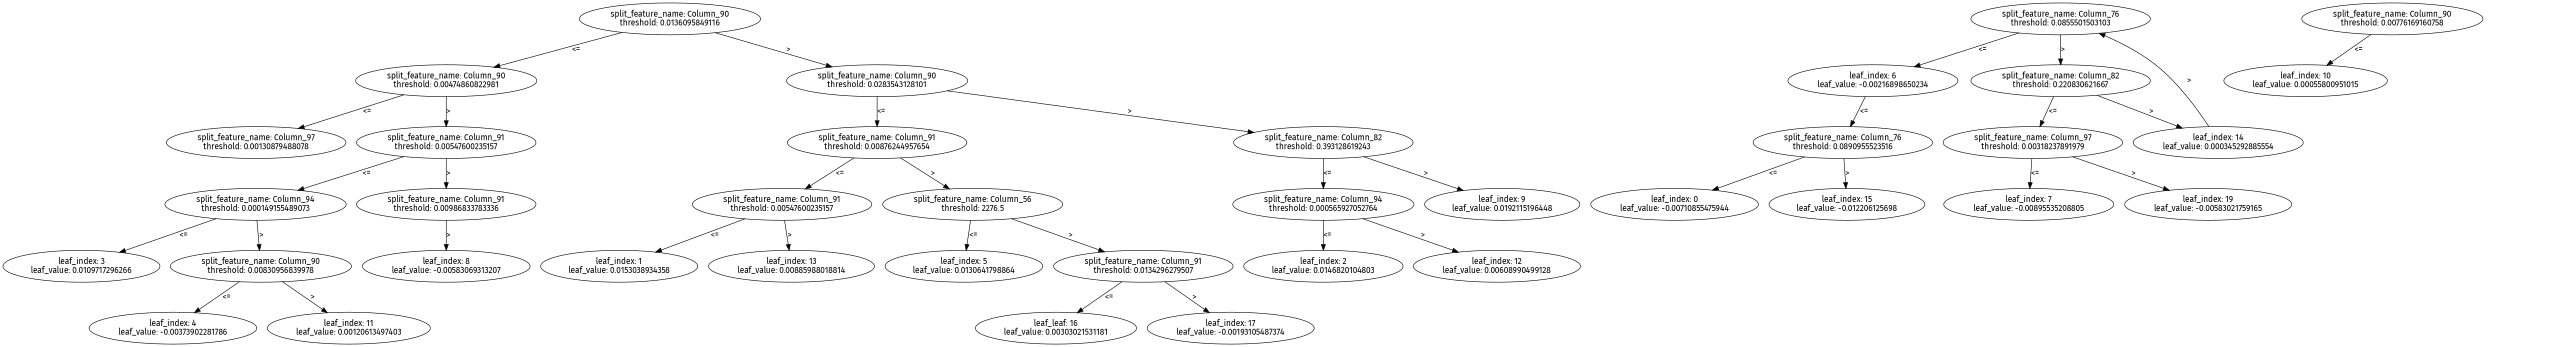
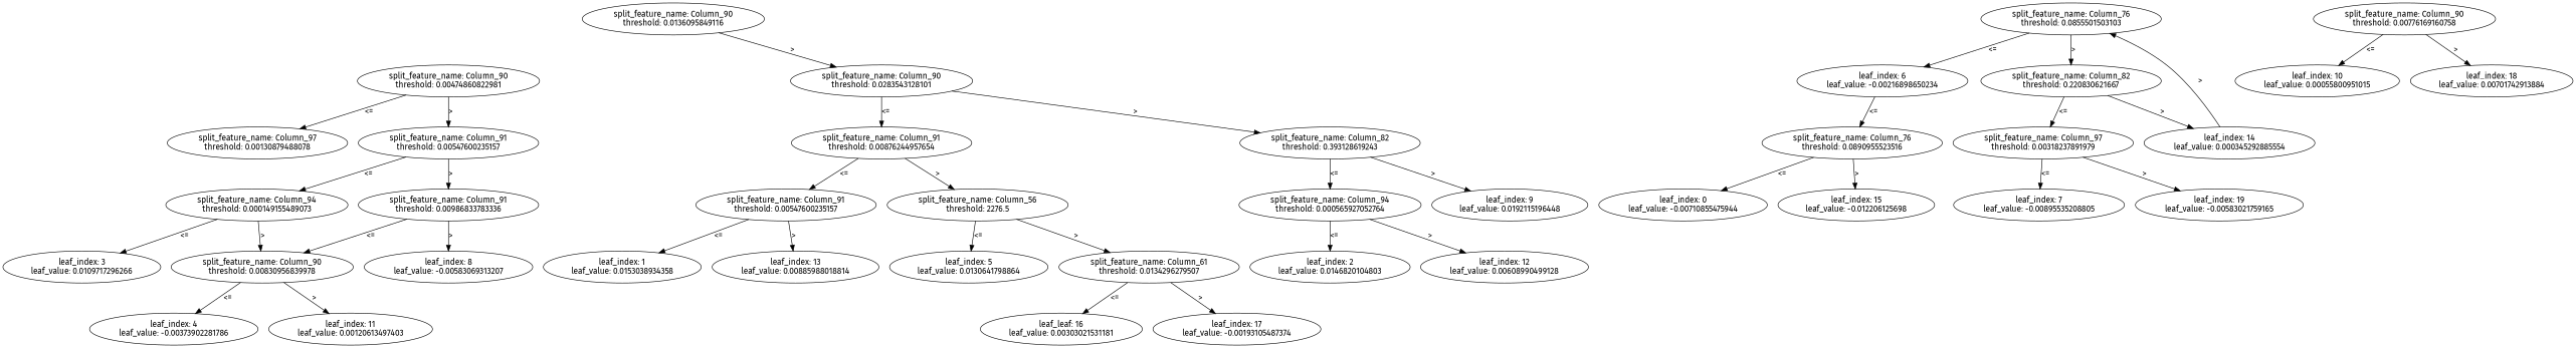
  digraph {
    fontname="Fira Sans"
    node [fontname="Fira Sans"]
    edge [fontname="Fira Sans"]
    n1 [label="split_feature_name: Column_90\nthreshold: 0.0136095849116"]
    n2 [label="split_feature_name: Column_90\nthreshold: 0.00474860822981"]
    n3 [label="split_feature_name: Column_90\nthreshold: 0.0283543128101"]
    n4 [label="split_feature_name: Column_97\nthreshold: 0.00130879488078"]
    n5 [label="split_feature_name: Column_91\nthreshold: 0.00547600235157"]
    n6 [label="split_feature_name: Column_91\nthreshold: 0.00876244957654"]
    n7 [label="split_feature_name: Column_82\nthreshold: 0.393128619243"]
    n8 [label="split_feature_name: Column_94\nthreshold: 0.000149155489073"]
    n9 [label="split_feature_name: Column_91\nthreshold: 0.00986833783336"]
    n10 [label="split_feature_name: Column_76\nthreshold: 0.0890955523516"]
    n11 [label="leaf_index: 0\nleaf_value: -0.00710855475944"]
    n12 [label="leaf_index: 15\nleaf_value: -0.012206125698"]
    n13 [label="split_feature_name: Column_76\nthreshold: 0.0855501503103"]
    n14 [label="leaf_index: 6\nleaf_value: -0.00216898650234"]
    n15 [label="split_feature_name: Column_82\nthreshold: 0.220830621667"]
    n16 [label="split_feature_name: Column_97\nthreshold: 0.00318237891979"]
    n17 [label="leaf_index: 14\nleaf_value: 0.000345292885554"]
    n18 [label="leaf_index: 7\nleaf_value: -0.00895535208805"]
    n19 [label="leaf_index: 19\nleaf_value: -0.00583021759165"]
    n20 [label="leaf_index: 3\nleaf_value: 0.0109717296266"]
    n21 [label="split_feature_name: Column_90\nthreshold: 0.00830956839978"]
    n22 [label="leaf_index: 8\nleaf_value: -0.00583069313207"]
    n23 [label="split_feature_name: Column_90\nthreshold: 0.00776169160758"]
    n24 [label="leaf_index: 10\nleaf_value: 0.00055800951015"]
+   n25 [label="leaf_index: 18\nleaf_value: 0.00701742913884"]
    n26 [label="leaf_index: 4\nleaf_value: -0.00373902281786"]
    n27 [label="leaf_index: 11\nleaf_value: 0.00120613497403"]
    n28 [label="split_feature_name: Column_91\nthreshold: 0.00547600235157"]
    n29 [label="split_feature_name: Column_56\nthreshold: 2276.5"]
    n30 [label="split_feature_name: Column_94\nthreshold: 0.000565927052764"]
    n31 [label="leaf_index: 9\nleaf_value: 0.0192115196448"]
    n32 [label="leaf_index: 1\nleaf_value: 0.0153038934358"]
    n33 [label="leaf_index: 13\nleaf_value: 0.00885988018814"]
    n34 [label="leaf_index: 5\nleaf_value: 0.0130641798864"]
-   n35 [label="split_feature_name: Column_91\nthreshold: 0.0134296279507"]
+   n35 [label="split_feature_name: Column_61\nthreshold: 0.0134296279507"]
    n36 [label="leaf_leaf: 16\nleaf_value: 0.00303021531181"]
    n37 [label="leaf_index: 17\nleaf_value: -0.00193105487374"]
    n38 [label="leaf_index: 2\nleaf_value: 0.0146820104803"]
    n39 [label="leaf_index: 12\nleaf_value: 0.00608990499128"]
-   n1 -> n2 [label="<="]
    n1 -> n3 [label=">"]
    n2 -> n4 [label="<="]
    n2 -> n5 [label=">"]
    n3 -> n6 [label="<="]
    n3 -> n7 [label=">"]
    n5 -> n8 [label="<="]
    n5 -> n9 [label=">"]
    n6 -> n28 [label="<="]
    n6 -> n29 [label=">"]
    n7 -> n30 [label="<="]
    n7 -> n31 [label=">"]
    n8 -> n20 [label="<="]
    n8 -> n21 [label=">"]
+   n9 -> n21 [label="<="]
    n9 -> n22 [label=">"]
    n10 -> n11 [label="<="]
    n10 -> n12 [label=">"]
    n13 -> n14 [label="<="]
    n13 -> n15 [label=">"]
    n14 -> n10 [label="<="]
    n15 -> n16 [label="<="]
    n15 -> n17 [label=">"]
    n16 -> n18 [label="<="]
    n16 -> n19 [label=">"]
    n17 -> n13 [label=">"]
    n21 -> n26 [label="<="]
    n21 -> n27 [label=">"]
    n23 -> n24 [label="<="]
+   n23 -> n25 [label=">"]
    n28 -> n32 [label="<="]
    n28 -> n33 [label=">"]
    n29 -> n34 [label="<="]
    n29 -> n35 [label=">"]
    n30 -> n38 [label="<="]
    n30 -> n39 [label=">"]
    n35 -> n36 [label="<="]
    n35 -> n37 [label=">"]
  }
